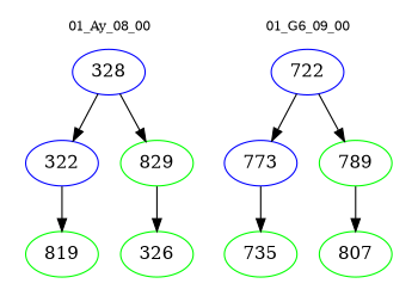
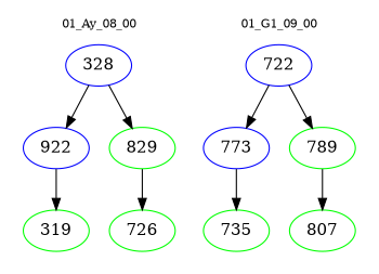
  digraph {
    node [color=green]
    edge [color=black]
    n1 [color=blue label=328]
-   n2 [color=blue label=322]
+   n2 [color=blue label=922]
    n3 [label=829]
-   n4 [label=819]
-   n5 [label=326]
+   n4 [label=319]
+   n5 [label=726]
    n6 [color=blue label=722]
    n7 [color=blue label=773]
    n8 [label=789]
    n9 [label=735]
    n10 [label=807]
    subgraph cluster_1 {
      color=white
      fontsize=10
      label="01_Ay_08_00"
      n1
      n2
      n3
      n4
      n5
    }
    subgraph cluster_2 {
      color=white
      fontsize=10
-     label="01_G6_09_00"
+     label="01_G1_09_00"
      n6
      n7
      n8
      n9
      n10
    }
    n1 -> n2
    n1 -> n3
    n2 -> n4
    n3 -> n5
    n6 -> n7
    n6 -> n8
    n7 -> n9
    n8 -> n10
  }
